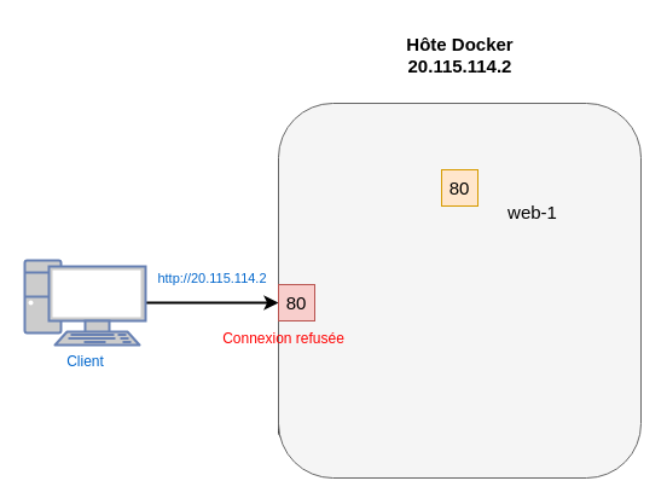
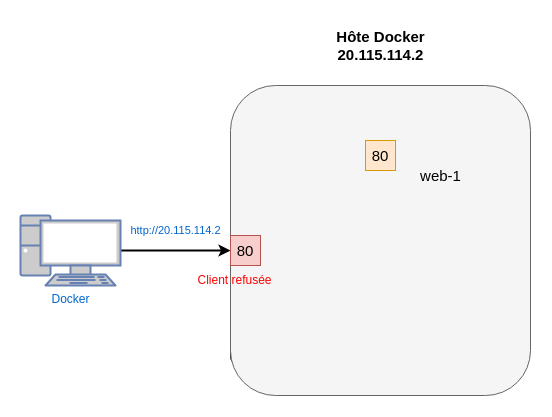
  <mxCell id="0" />
  <mxCell id="1" parent="0" />
  <mxCell id="2" value="" style="rounded=1;whiteSpace=wrap;html=1;" parent="1" vertex="1"><mxGeometry x="230" y="305" width="120" height="60" as="geometry" /></mxCell>
  <mxCell id="3" value="" style="rounded=1;whiteSpace=wrap;html=1;fillColor=#f5f5f5;fontColor=#333333;strokeColor=#666666;" parent="1" vertex="1"><mxGeometry x="230" y="85" width="300" height="310" as="geometry" /></mxCell>
  <mxCell id="4" value="&lt;b&gt;&lt;font style=&quot;font-size: 15px;&quot;&gt;Hôte Docker&lt;br&gt;20.115.114.2&lt;br&gt;&lt;/font&gt;&lt;/b&gt;" style="text;html=1;align=center;verticalAlign=middle;resizable=0;points=[];autosize=1;strokeColor=none;fillColor=none;" parent="1" vertex="1"><mxGeometry x="325" y="20" width="110" height="50" as="geometry" /></mxCell>
  <mxCell id="5" value="" style="shape=image;html=1;verticalAlign=top;verticalLabelPosition=bottom;labelBackgroundColor=#ffffff;imageAspect=0;aspect=fixed;image=https://cdn1.iconfinder.com/data/icons/unicons-line-vol-3/24/docker-128.png;fontSize=15;" parent="1" vertex="1"><mxGeometry x="390" y="95" width="120" height="120" as="geometry" /></mxCell>
  <mxCell id="6" value="80" style="rounded=0;whiteSpace=wrap;html=1;fontSize=15;fillColor=#ffe6cc;strokeColor=#d79b00;" parent="1" vertex="1"><mxGeometry x="365" y="140" width="30" height="30" as="geometry" /></mxCell>
  <mxCell id="7" value="web-1" style="text;html=1;align=center;verticalAlign=middle;resizable=0;points=[];autosize=1;strokeColor=none;fillColor=none;fontSize=15;" parent="1" vertex="1"><mxGeometry x="410" y="160" width="60" height="30" as="geometry" /></mxCell>
  <mxCell id="8" value="80" style="rounded=0;whiteSpace=wrap;html=1;fontSize=15;fillColor=#ffe6cc;strokeColor=#d79b00;" parent="1" vertex="1"><mxGeometry x="365" y="140" width="30" height="30" as="geometry" /></mxCell>
  <mxCell id="9" style="edgeStyle=orthogonalEdgeStyle;rounded=0;orthogonalLoop=1;jettySize=auto;html=1;strokeWidth=2;entryX=0;entryY=0.5;entryDx=0;entryDy=0;" edge="1" parent="1" source="10" target="12"><mxGeometry relative="1" as="geometry"><mxPoint x="220" y="250" as="targetPoint" /></mxGeometry></mxCell>
- <mxCell id="10" value="Client&lt;br&gt;" style="fontColor=#0066CC;verticalAlign=top;verticalLabelPosition=bottom;labelPosition=center;align=center;html=1;outlineConnect=0;fillColor=#CCCCCC;strokeColor=#6881B3;gradientColor=none;gradientDirection=north;strokeWidth=2;shape=mxgraph.networks.pc;fontSize=12;" parent="1" vertex="1"><mxGeometry x="20" y="215" width="100" height="70" as="geometry" /></mxCell>
+ <mxCell id="10" value="Docker&lt;br&gt;" style="fontColor=#0066CC;verticalAlign=top;verticalLabelPosition=bottom;labelPosition=center;align=center;html=1;outlineConnect=0;fillColor=#CCCCCC;strokeColor=#6881B3;gradientColor=none;gradientDirection=north;strokeWidth=2;shape=mxgraph.networks.pc;fontSize=12;" parent="1" vertex="1"><mxGeometry x="20" y="215" width="100" height="70" as="geometry" /></mxCell>
  <mxCell id="11" value="&lt;font size=&quot;1&quot; style=&quot;&quot;&gt;&lt;span style=&quot;color: rgb(0, 102, 204); font-size: 11px;&quot;&gt;http://20.115.114.2&lt;/span&gt;&lt;/font&gt;" style="text;html=1;align=center;verticalAlign=middle;resizable=0;points=[];autosize=1;strokeColor=none;fillColor=none;fontSize=12;rotation=0;" vertex="1" parent="1"><mxGeometry x="120" y="215" width="110" height="30" as="geometry" /></mxCell>
  <mxCell id="12" value="80" style="rounded=0;whiteSpace=wrap;html=1;fontSize=15;fillColor=#f8cecc;strokeColor=#b85450;" vertex="1" parent="1"><mxGeometry x="230" y="235" width="30" height="30" as="geometry" /></mxCell>
- <mxCell id="13" value="&lt;font color=&quot;#ff0000&quot;&gt;Connexion refusée&lt;/font&gt;" style="text;html=1;align=center;verticalAlign=middle;resizable=0;points=[];autosize=1;strokeColor=none;fillColor=none;" vertex="1" parent="1"><mxGeometry x="174" y="265" width="120" height="30" as="geometry" /></mxCell>
+ <mxCell id="13" value="&lt;font color=&quot;#ff0000&quot;&gt;Client refusée&lt;/font&gt;" style="text;html=1;align=center;verticalAlign=middle;resizable=0;points=[];autosize=1;strokeColor=none;fillColor=none;" vertex="1" parent="1"><mxGeometry x="174" y="265" width="120" height="30" as="geometry" /></mxCell>
